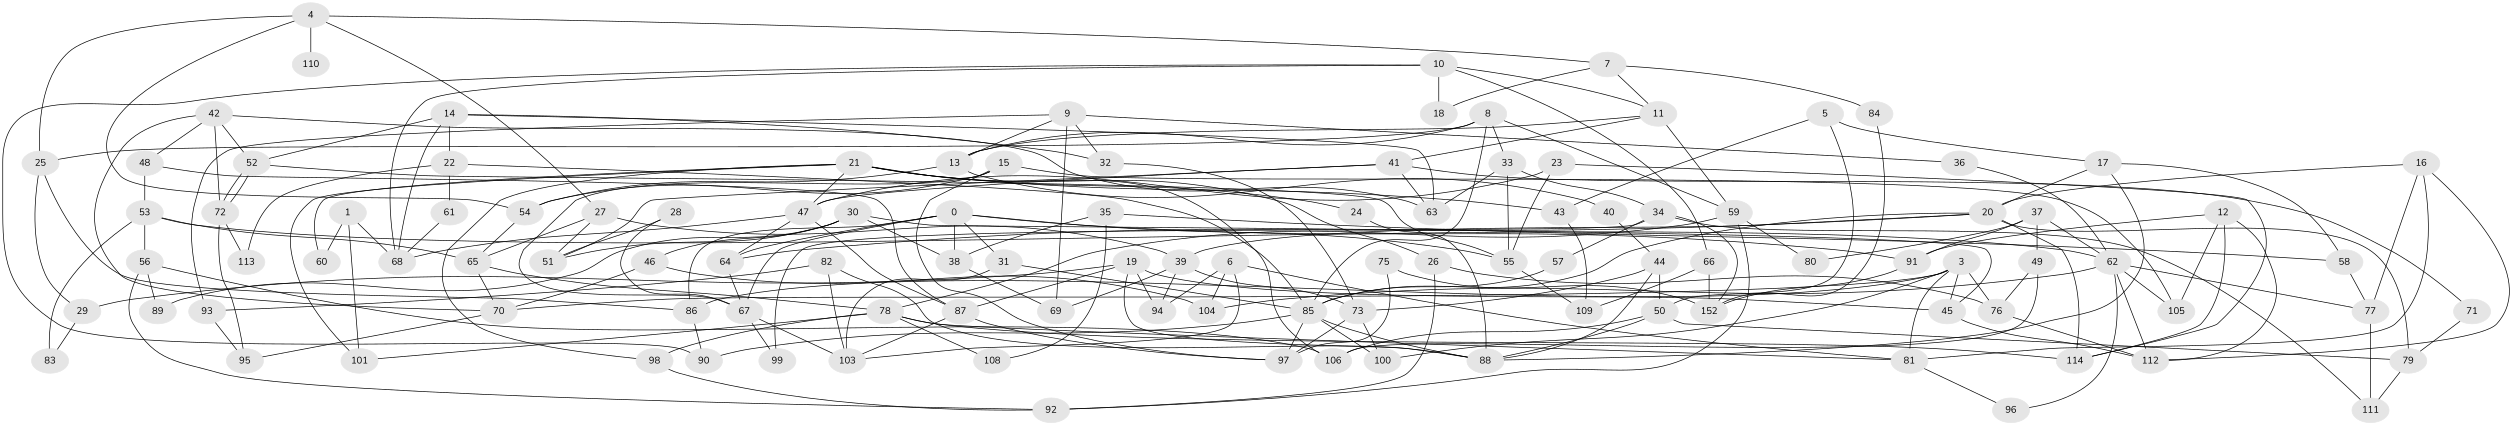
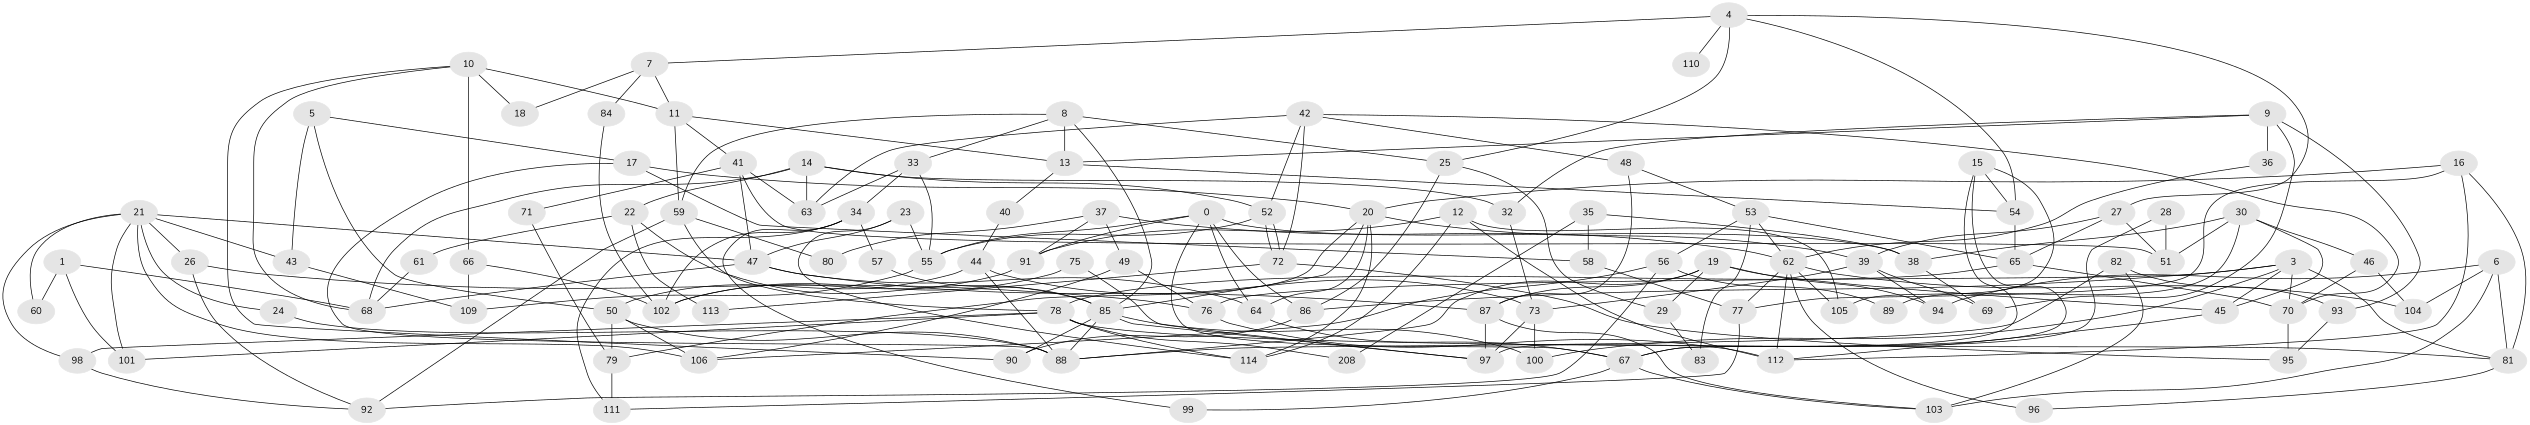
  graph {
    fontname=Nunito
    node [color=gray90 fontname=Nunito style=filled]
    edge [fontname=Nunito]
    1
    60
    68
    101
    n5 [label=0]
-   31
    38
    55
    64
    67
    86
    91
    103
    85
    69
    109
    99
    90
-   102 [label=152]
+   102
    3
    45
    70
    76
    81
    100
    112
    95
    96
    4
    7
    25
    27
    54
    110
    11
    18
    84
    29
    39
    51
    65
    5
    17
    43
    50
    20
    58
    88
    79
    106
    6
    94
    104
    13
    59
    41
    8
    33
    40
    63
    34
    92
    80
    78
    97
    9
    32
    36
    93
    73
    62
    10
    66
    47
    71
    12
    105
    114
    44
    14
    22
    52
    61
    113
    72
    15
    16
    77
    111
    19
    87
    83
    21
    24
    26
    98
    23
    28
    30
    46
    89
    57
    35
-   108
+   108 [label=208]
    37
    49
    42
    48
    53
    56
    75
    82
    1 -- 60
    1 -- 68
    1 -- 101
-   n5 -- 31
    n5 -- 38
    n5 -- 55
    n5 -- 64
    n5 -- 67
    n5 -- 86
    n5 -- 91
-   31 -- 103
-   31 -- 85
    38 -- 69
    55 -- 109
    64 -- 67
    67 -- 103
    67 -- 99
    86 -- 90
    91 -- 102
    85 -- 90
    85 -- 100
    85 -- 88
    85 -- 97
    3 -- 86
    3 -- 45
    3 -- 70
    3 -- 76
    3 -- 81
    3 -- 100
    45 -- 112
    70 -- 95
    76 -- 112
    81 -- 96
    4 -- 7
    4 -- 25
    4 -- 27
    4 -- 54
    4 -- 110
    7 -- 11
    7 -- 18
    7 -- 84
    25 -- 86
    25 -- 29
    27 -- 39
    27 -- 51
    27 -- 65
    54 -- 65
    11 -- 13
    11 -- 59
    11 -- 41
    84 -- 102
    29 -- 83
    39 -- 69
    39 -- 94
    39 -- 73
    65 -- 70
    65 -- 78
    5 -- 17
    5 -- 43
    5 -- 50
    17 -- 20
    17 -- 58
    17 -- 88
    43 -- 109
    50 -- 88
    50 -- 79
    50 -- 106
    20 -- 64
    20 -- 85
    20 -- 39
    20 -- 79
    20 -- 114
    58 -- 77
    79 -- 111
    6 -- 103
    6 -- 81
    6 -- 94
    6 -- 104
    13 -- 54
    13 -- 40
    59 -- 92
    59 -- 80
    59 -- 78
    41 -- 51
    41 -- 63
    41 -- 47
    41 -- 71
    8 -- 85
    8 -- 25
    8 -- 13
    8 -- 59
    8 -- 33
    33 -- 55
    33 -- 63
    33 -- 34
    40 -- 44
    34 -- 99
    34 -- 102
    34 -- 111
    34 -- 57
    78 -- 101
    78 -- 81
    78 -- 114
    78 -- 98
    78 -- 108
    9 -- 69
    9 -- 13
    9 -- 32
    9 -- 36
    9 -- 93
    32 -- 73
    36 -- 62
    93 -- 95
    73 -- 100
    73 -- 97
    62 -- 112
    62 -- 96
    62 -- 104
    62 -- 105
    62 -- 77
    10 -- 68
    10 -- 90
    10 -- 11
    10 -- 18
    10 -- 66
    66 -- 109
    66 -- 102
    47 -- 68
    47 -- 64
    47 -- 87
    71 -- 79
    12 -- 91
    12 -- 112
    12 -- 105
    12 -- 114
    44 -- 50
    44 -- 88
    44 -- 73
    14 -- 68
    14 -- 63
    14 -- 32
    14 -- 22
    14 -- 52
    22 -- 85
    22 -- 61
    22 -- 113
    52 -- 55
    52 -- 72
    52 -- 72
    61 -- 68
    72 -- 95
    72 -- 113
    15 -- 67
    15 -- 54
    15 -- 97
    15 -- 105
    16 -- 81
    16 -- 112
    16 -- 20
    16 -- 77
    77 -- 111
    19 -- 45
    19 -- 29
    19 -- 88
    19 -- 94
    19 -- 87
    87 -- 103
    87 -- 97
    21 -- 60
    21 -- 101
    21 -- 43
    21 -- 106
    21 -- 47
    21 -- 24
    21 -- 26
    21 -- 98
    24 -- 88
    26 -- 76
    26 -- 92
    98 -- 92
    23 -- 55
    23 -- 47
    23 -- 114
    28 -- 67
    28 -- 51
    30 -- 38
    30 -- 45
    30 -- 51
    30 -- 46
    30 -- 89
    46 -- 70
    46 -- 104
    57 -- 85
    35 -- 38
    35 -- 58
    35 -- 108
    37 -- 91
    37 -- 80
    37 -- 62
    37 -- 49
    49 -- 76
    49 -- 106
    42 -- 70
    42 -- 63
    42 -- 52
    42 -- 72
    42 -- 48
    48 -- 87
    48 -- 53
    53 -- 65
    53 -- 62
    53 -- 83
    53 -- 56
    56 -- 106
    56 -- 92
    56 -- 89
    75 -- 102
    75 -- 97
    82 -- 103
    82 -- 88
    82 -- 93
  }
